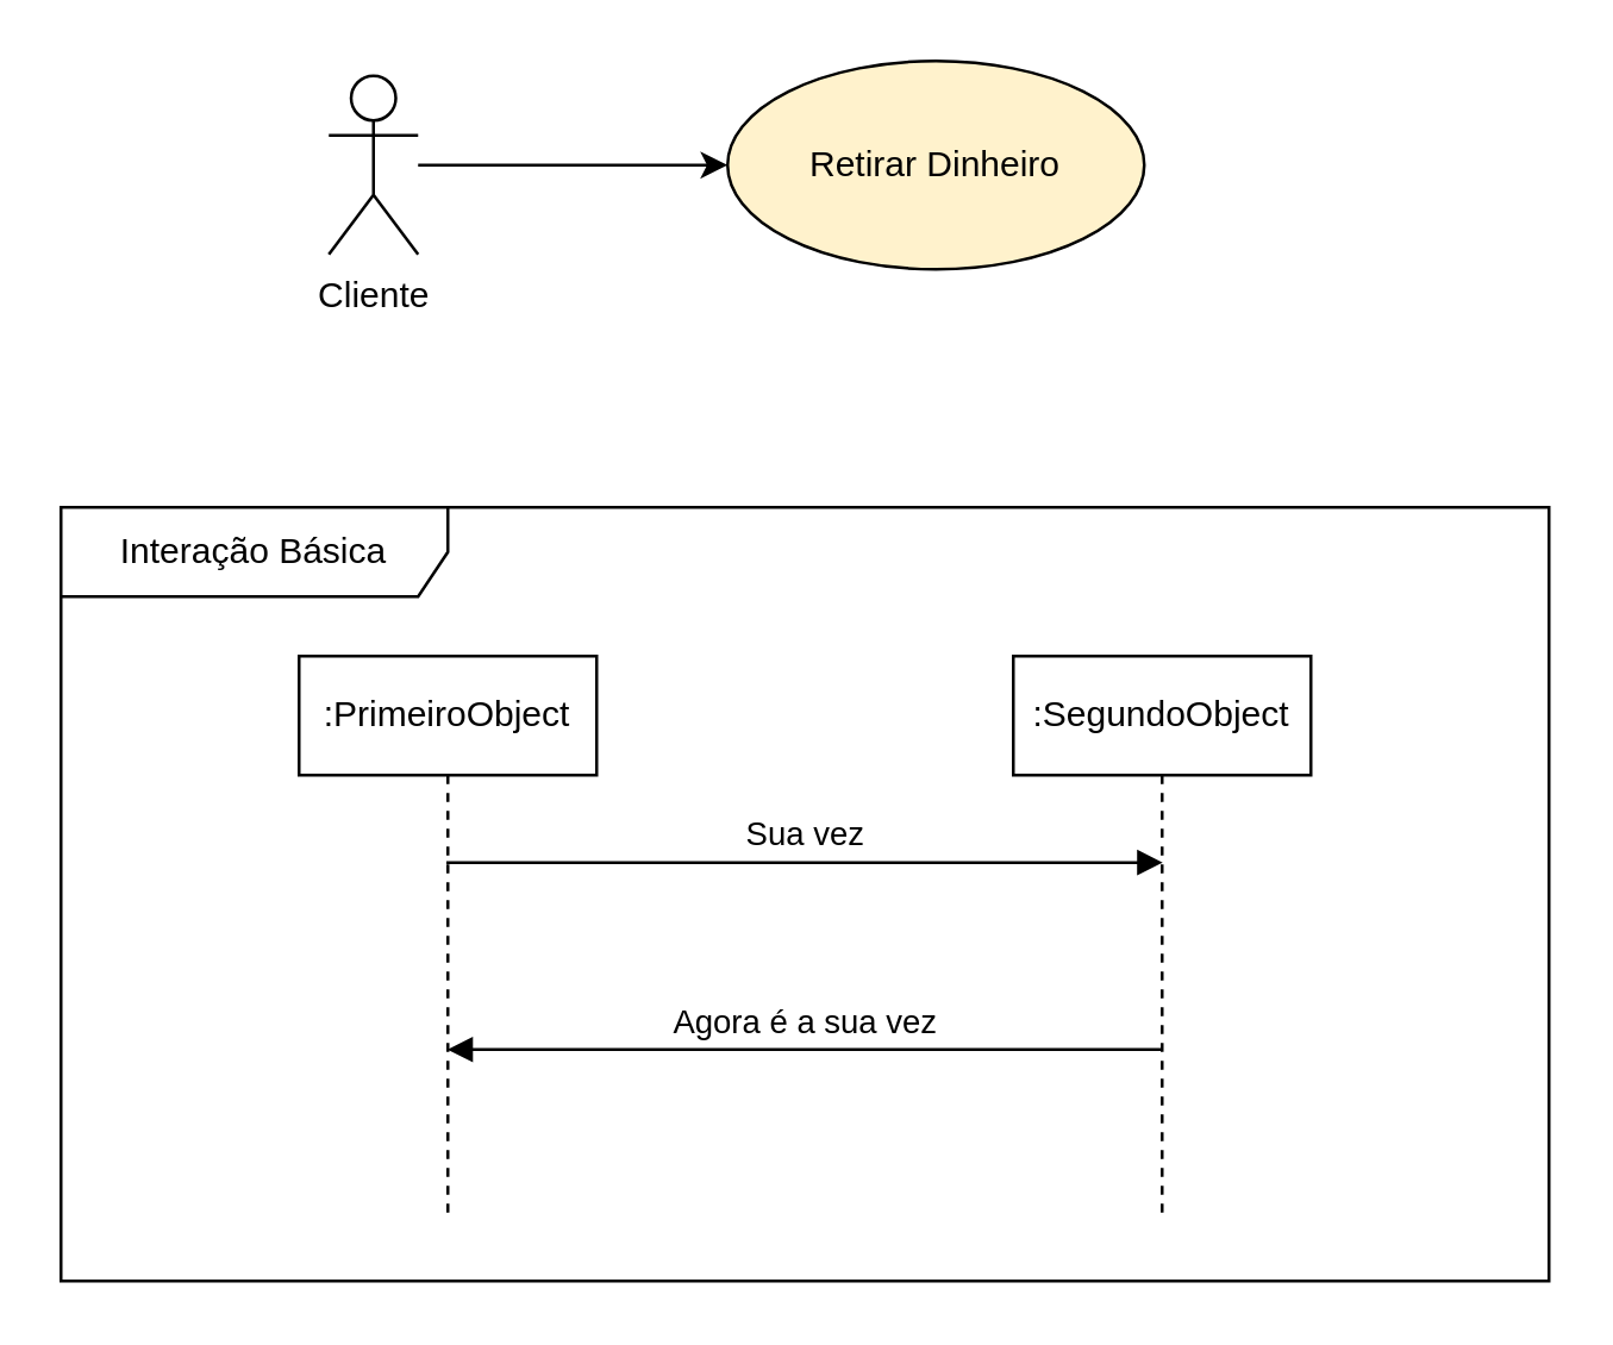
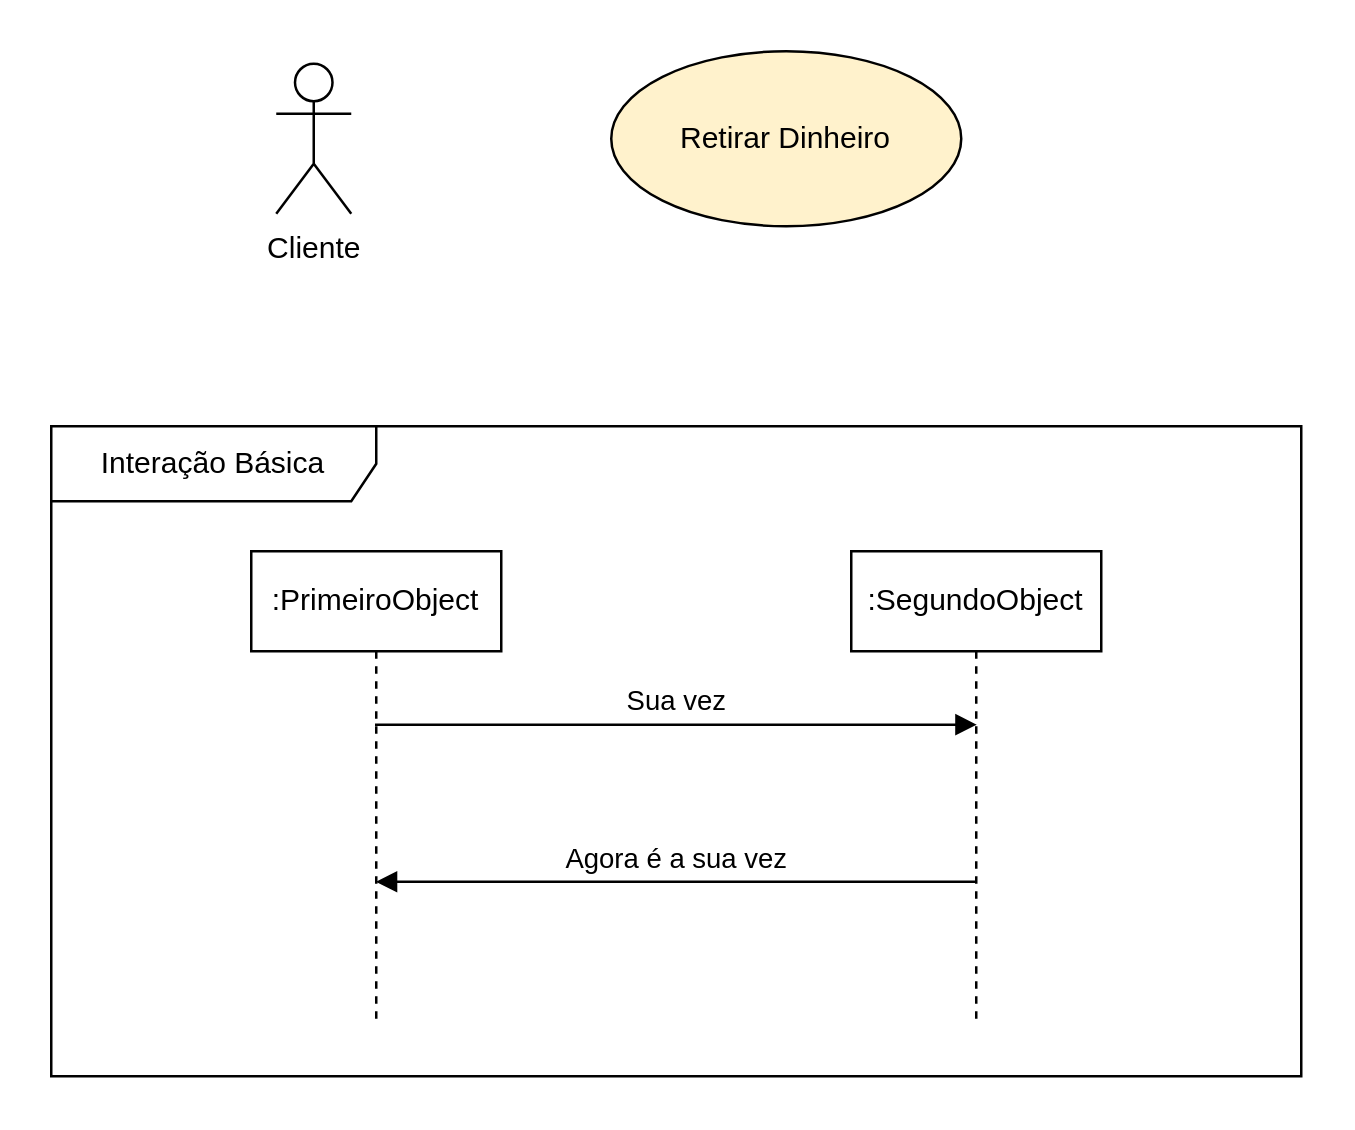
  <mxCell id="0" />
  <mxCell id="1" parent="0" />
- <mxCell id="2" style="edgeStyle=orthogonalEdgeStyle;rounded=0;orthogonalLoop=1;jettySize=auto;html=1;entryX=0;entryY=0.5;entryDx=0;entryDy=0;" edge="1" parent="1" source="3" target="4"><mxGeometry relative="1" as="geometry" /></mxCell>
  <mxCell id="3" value="Cliente" style="shape=umlActor;verticalLabelPosition=bottom;verticalAlign=top;html=1;" vertex="1" parent="1"><mxGeometry x="110" y="25" width="30" height="60" as="geometry" /></mxCell>
  <mxCell id="4" value="Retirar Dinheiro" style="ellipse;whiteSpace=wrap;html=1;fillColor=#fff2cc;" vertex="1" parent="1"><mxGeometry x="244" y="20" width="140" height="70" as="geometry" /></mxCell>
  <mxCell id="5" value="Interação Básica" style="shape=umlFrame;whiteSpace=wrap;html=1;width=130;height=30;" vertex="1" parent="1"><mxGeometry x="20" y="170" width="500" height="260" as="geometry" /></mxCell>
  <mxCell id="6" value=":PrimeiroObject" style="shape=umlLifeline;perimeter=lifelinePerimeter;whiteSpace=wrap;html=1;container=1;collapsible=0;recursiveResize=0;outlineConnect=0;" vertex="1" parent="1"><mxGeometry x="100" y="220" width="100" height="190" as="geometry" /></mxCell>
  <mxCell id="7" value=":SegundoObject" style="shape=umlLifeline;perimeter=lifelinePerimeter;whiteSpace=wrap;html=1;container=1;collapsible=0;recursiveResize=0;outlineConnect=0;" vertex="1" parent="1"><mxGeometry x="340" y="220" width="100" height="190" as="geometry" /></mxCell>
  <mxCell id="8" value="Sua vez" style="html=1;verticalAlign=bottom;endArrow=block;entryX=0.502;entryY=0.365;entryDx=0;entryDy=0;entryPerimeter=0;" edge="1" parent="1" source="6" target="7"><mxGeometry width="80" relative="1" as="geometry"><mxPoint x="230" y="290" as="sourcePoint" /><mxPoint x="310" y="290" as="targetPoint" /></mxGeometry></mxCell>
  <mxCell id="9" value="Agora é a sua vez" style="html=1;verticalAlign=bottom;endArrow=block;entryX=0.498;entryY=0.696;entryDx=0;entryDy=0;entryPerimeter=0;" edge="1" parent="1" source="7" target="6"><mxGeometry width="80" relative="1" as="geometry"><mxPoint x="160.1" y="299.35" as="sourcePoint" /><mxPoint x="410.2" y="299.35" as="targetPoint" /></mxGeometry></mxCell>
